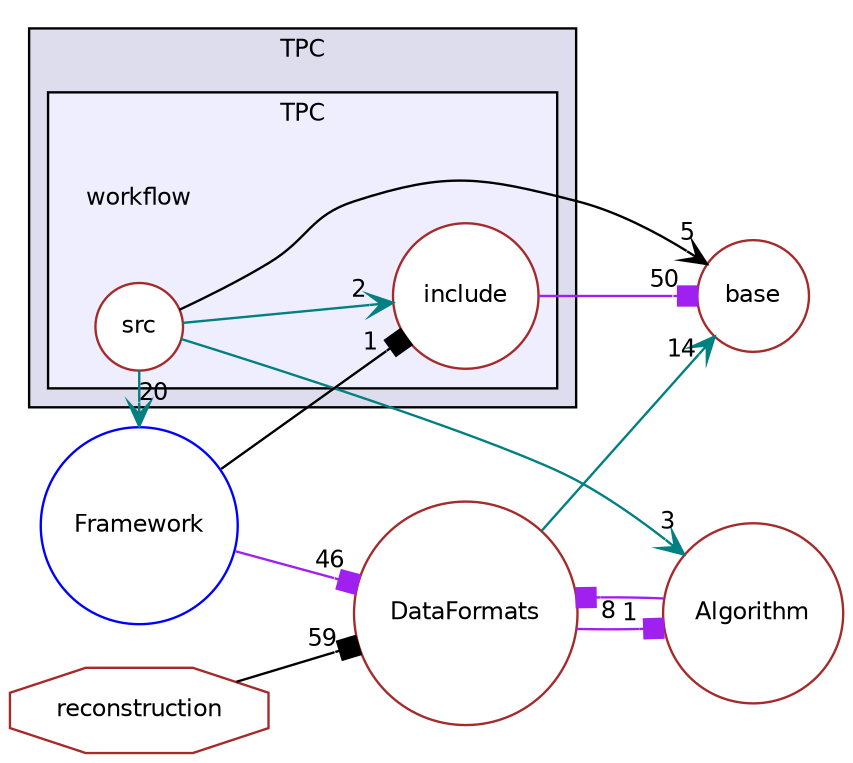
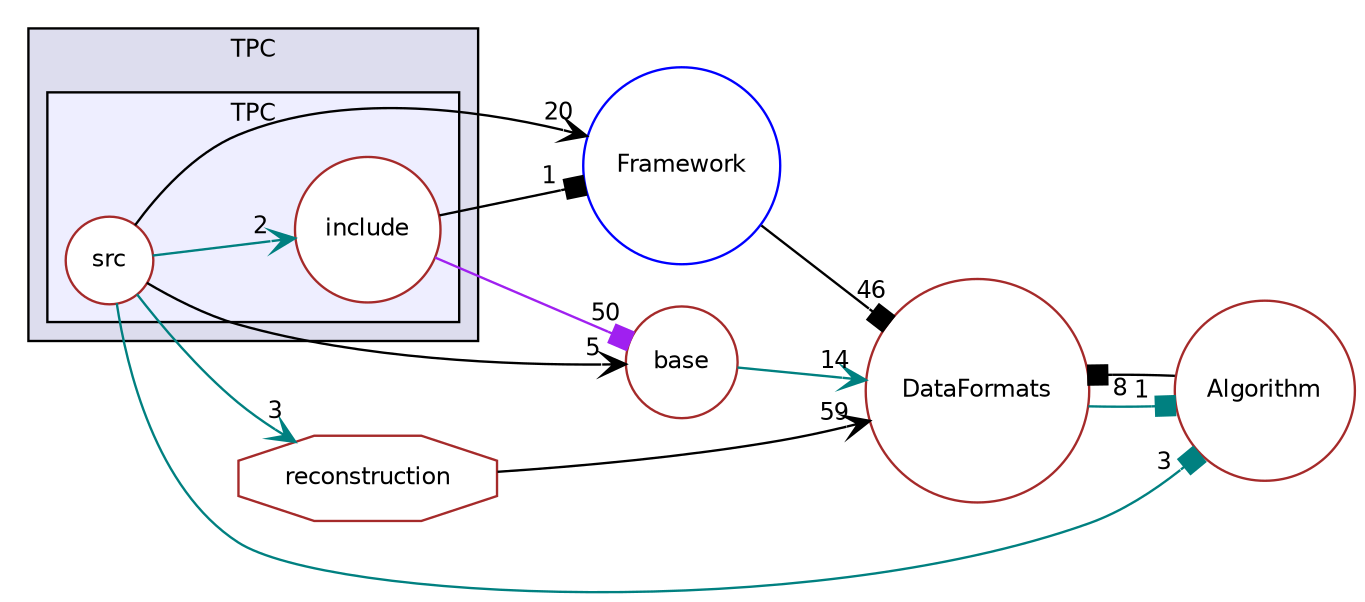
  digraph {
    compound=true
    rankdir=LR
    node [color=brown fontname=Helvetica fontsize=10 shape=circle]
    edge [arrowhead=box color=teal headlabel=1 labeldistance=1.5 labelfontname=Helvetica labelfontsize=10]
-   n1 [label=workflow shape=plaintext]
    n2 [fillcolor=white label=include style=filled]
    n3 [fillcolor=white label=src style=filled]
    n4 [color=blue label=Framework]
    n5 [label=base]
    n6 [label=reconstruction shape=octagon]
    n7 [label=Algorithm]
    n8 [label=DataFormats]
    subgraph cluster_1 {
      bgcolor="#ddddee"
      fontname=Helvetica
      fontsize=10
      label=TPC
      pencolor=black
      subgraph cluster_2 {
        bgcolor="#eeeeff"
        fontname=Helvetica
        fontsize=10
        label=TPC
        pencolor=black
-       n1
        n2
        n3
      }
    }
-   n4 -> n2 [color=black]
+   n2 -> n4 [color=black]
    n2 -> n5 [color=purple headlabel=50]
    n3 -> n2 [arrowhead=vee headlabel=2]
-   n3 -> n4 [arrowhead=vee headlabel=20]
+   n3 -> n4 [arrowhead=vee color=black headlabel=20]
    n3 -> n5 [arrowhead=vee color=black headlabel=5]
-   n3 -> n7 [arrowhead=vee headlabel=3]
-   n4 -> n8 [color=purple headlabel=46]
-   n8 -> n5 [arrowhead=vee headlabel=14]
-   n6 -> n8 [color=black headlabel=59]
-   n7 -> n8 [color=purple headlabel=8]
-   n8 -> n7 [color=purple]
+   n3 -> n6 [arrowhead=vee headlabel=3]
+   n3 -> n7 [headlabel=3]
+   n4 -> n8 [color=black headlabel=46]
+   n5 -> n8 [arrowhead=vee headlabel=14]
+   n6 -> n8 [arrowhead=vee color=black headlabel=59]
+   n7 -> n8 [color=black headlabel=8]
+   n8 -> n7
  }
